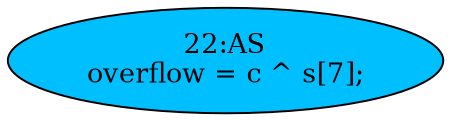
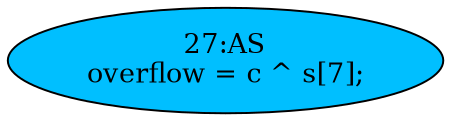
  strict digraph {
    rankdir=LR
-   n1 [ast="<pyverilog.vparser.ast.Assign object at 0x7fa58e56c390>" def_var="['overflow']" fillcolor=deepskyblue label="22:AS\noverflow = c ^ s[7];" statements="[]" style=filled typ=Assign use_var="['c', 's']"]
+   n1 [ast="<pyverilog.vparser.ast.Assign object at 0x7fa58e56c390>" def_var="['overflow']" fillcolor=deepskyblue label="27:AS\noverflow = c ^ s[7];" statements="[]" style=filled typ=Assign use_var="['c', 's']"]
  }
